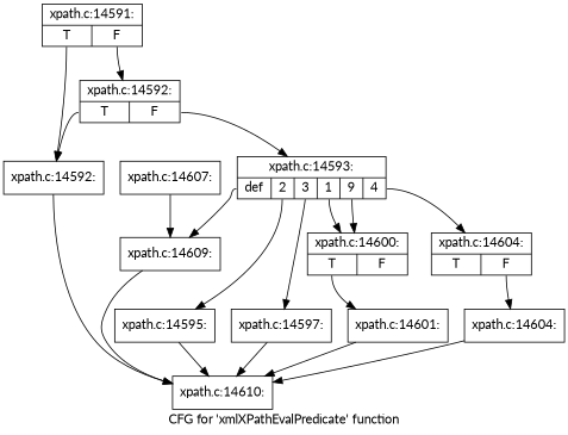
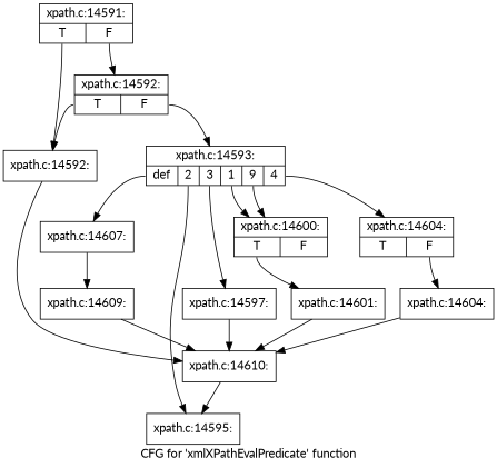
  digraph {
    fontname=Lato
    label="CFG for 'xmlXPathEvalPredicate' function"
    node [fontname=Lato shape=record]
    edge [fontname=Lato]
    n1 [label="{xpath.c:14591:|{<s0>T|<s1>F}}"]
    n2 [label="{xpath.c:14592:}"]
    n3 [label="{xpath.c:14592:|{<s0>T|<s1>F}}"]
    n4 [label="{xpath.c:14610:}"]
    n5 [label="{xpath.c:14593:|{<s0>def|<s1>2|<s2>3|<s3>1|<s4>9|<s5>4}}"]
    n6 [label="{xpath.c:14607:}"]
    n7 [label="{xpath.c:14595:}"]
    n8 [label="{xpath.c:14597:}"]
    n9 [label="{xpath.c:14600:|{<s0>T|<s1>F}}"]
    n10 [label="{xpath.c:14604:|{<s0>T|<s1>F}}"]
    n11 [label="{xpath.c:14609:}"]
    n12 [label="{xpath.c:14601:}"]
    n13 [label="{xpath.c:14604:}"]
    n1 -> n2 [tailport=s0]
    n1 -> n3 [tailport=s1]
    n2 -> n4
    n3 -> n2 [tailport=s0]
    n3 -> n5 [tailport=s1]
-   n5 -> n11 [tailport=s0]
+   n5 -> n6 [tailport=s0]
    n5 -> n7 [tailport=s1]
    n5 -> n8 [tailport=s2]
    n5 -> n9 [tailport=s3]
    n5 -> n9 [tailport=s4]
    n5 -> n10 [tailport=s5]
    n6 -> n11
-   n7 -> n4
+   n4 -> n7
    n8 -> n4
    n9 -> n12 [tailport=s0]
    n10 -> n13 [tailport=s1]
    n11 -> n4
    n12 -> n4
    n13 -> n4
  }
